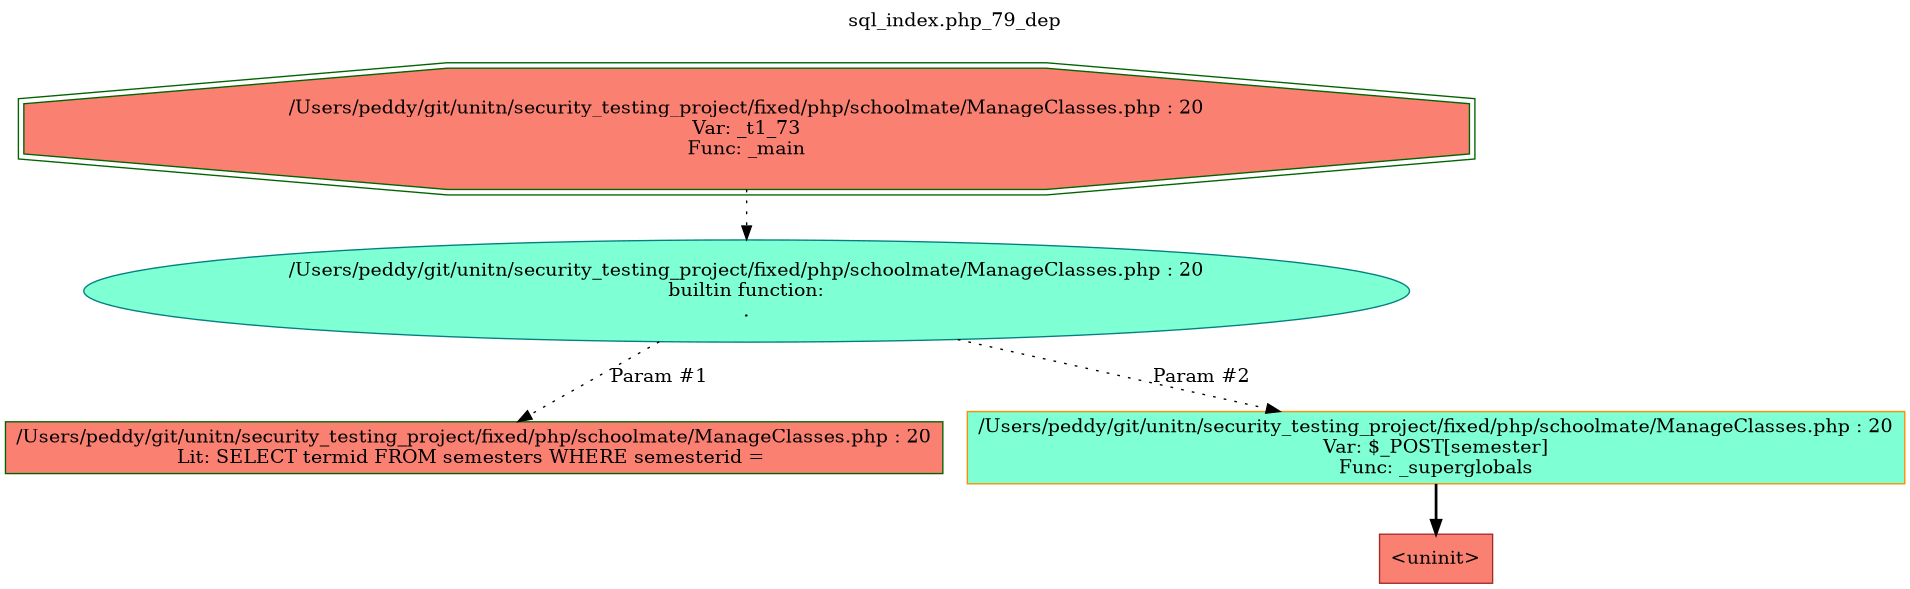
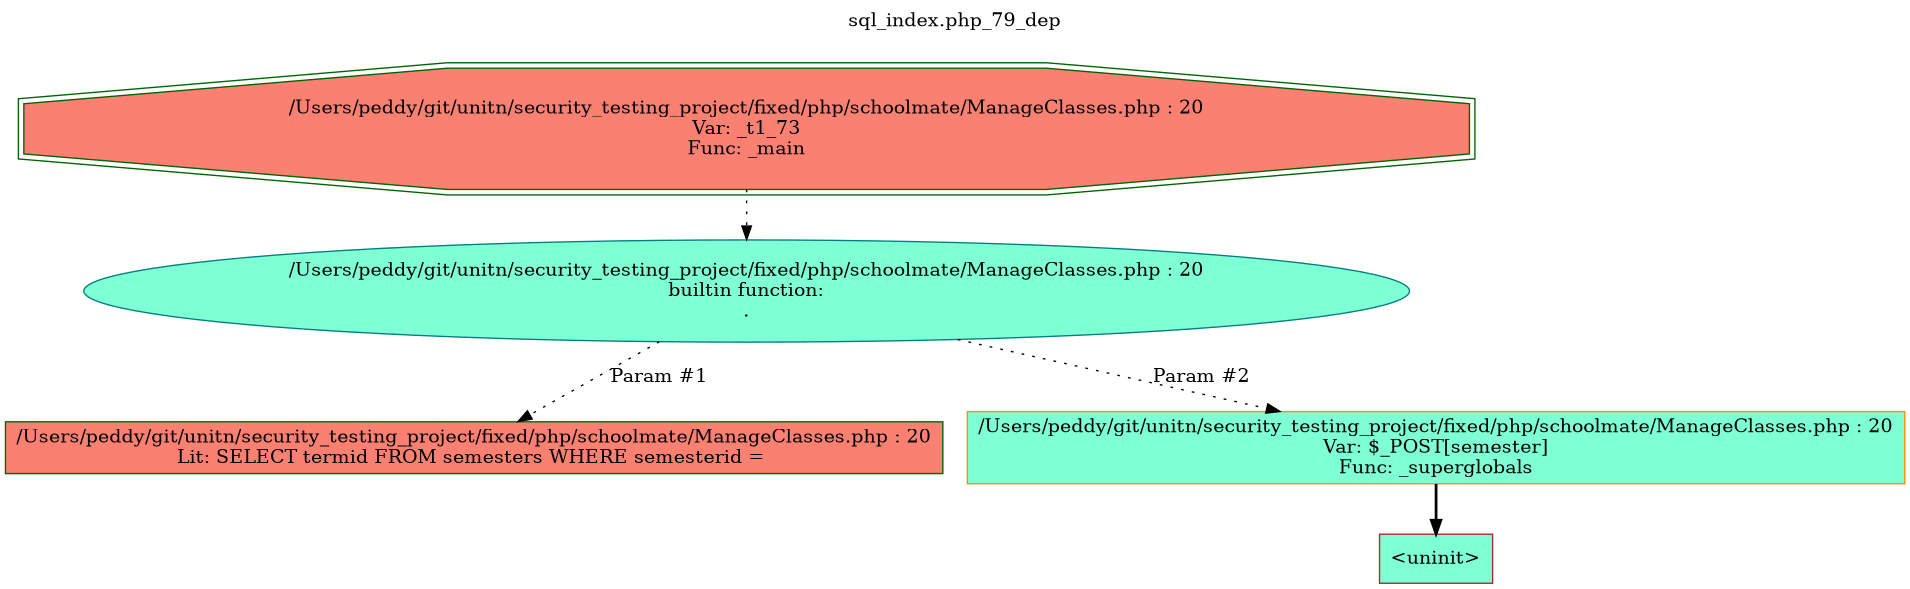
  digraph {
    label="sql_index.php_79_dep"
    labelloc=t
    node [shape=box style=filled fillcolor=aquamarine color=darkgreen]
    edge [style=dotted]
    n1 [label="/Users/peddy/git/unitn/security_testing_project/fixed/php/schoolmate/ManageClasses.php : 20\nVar: _t1_73\nFunc: _main\n" shape=doubleoctagon fillcolor=salmon]
    n2 [label="/Users/peddy/git/unitn/security_testing_project/fixed/php/schoolmate/ManageClasses.php : 20\nbuiltin function:\n.\n" shape=ellipse color=teal]
    n3 [label="/Users/peddy/git/unitn/security_testing_project/fixed/php/schoolmate/ManageClasses.php : 20\nLit: SELECT termid FROM semesters WHERE semesterid = \n" fillcolor=salmon]
    n4 [label="/Users/peddy/git/unitn/security_testing_project/fixed/php/schoolmate/ManageClasses.php : 20\nVar: $_POST[semester]\nFunc: _superglobals\n" color=darkorange]
-   n5 [label="<uninit>" fillcolor=salmon color=brown]
+   n5 [label="<uninit>" color=brown]
    n1 -> n2
    n2 -> n3 [label="Param #1"]
    n2 -> n4 [label="Param #2"]
    n4 -> n5 [style=bold]
  }
